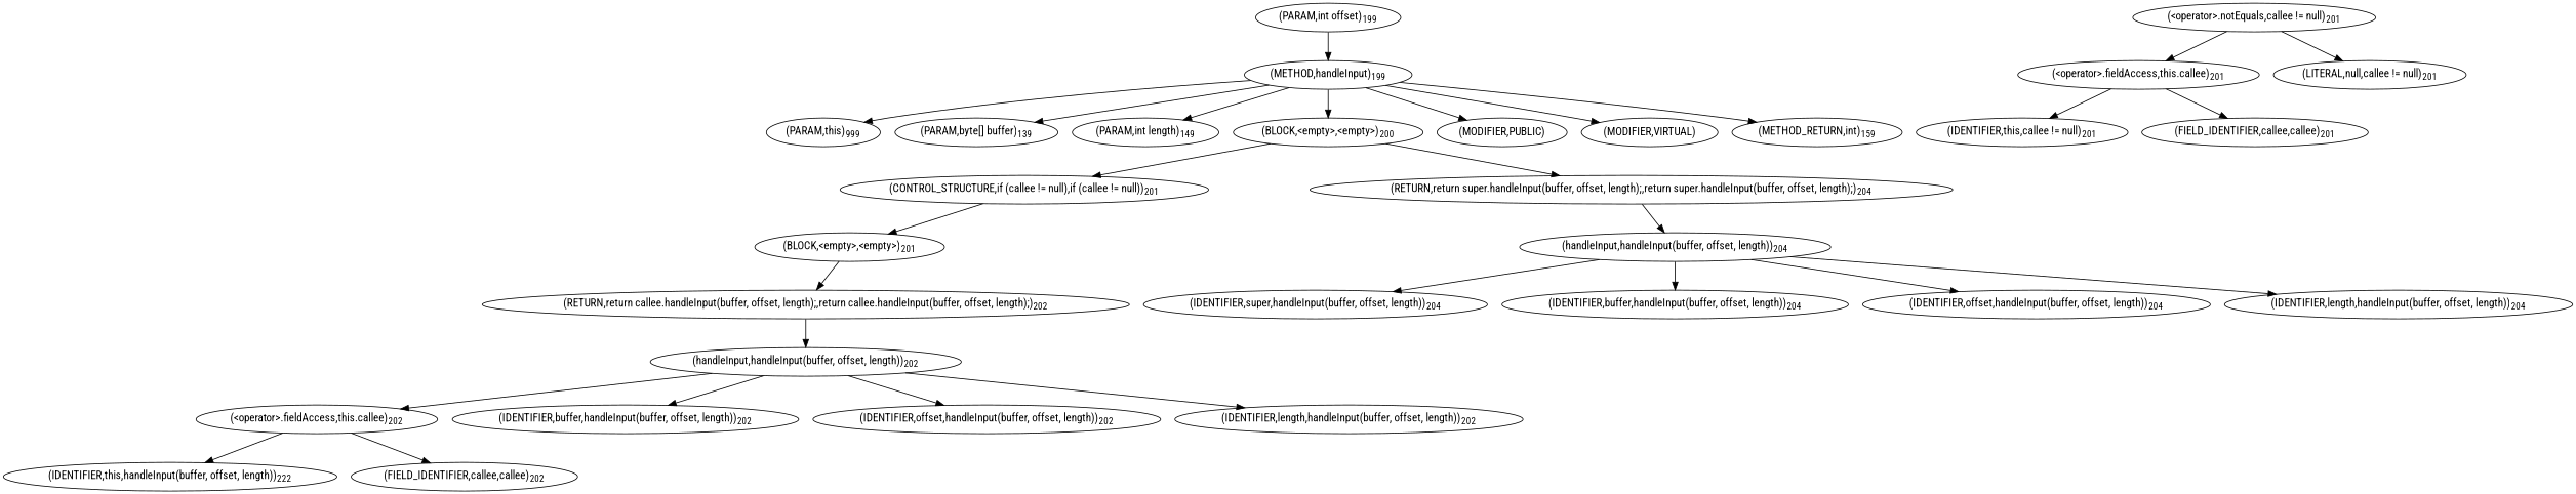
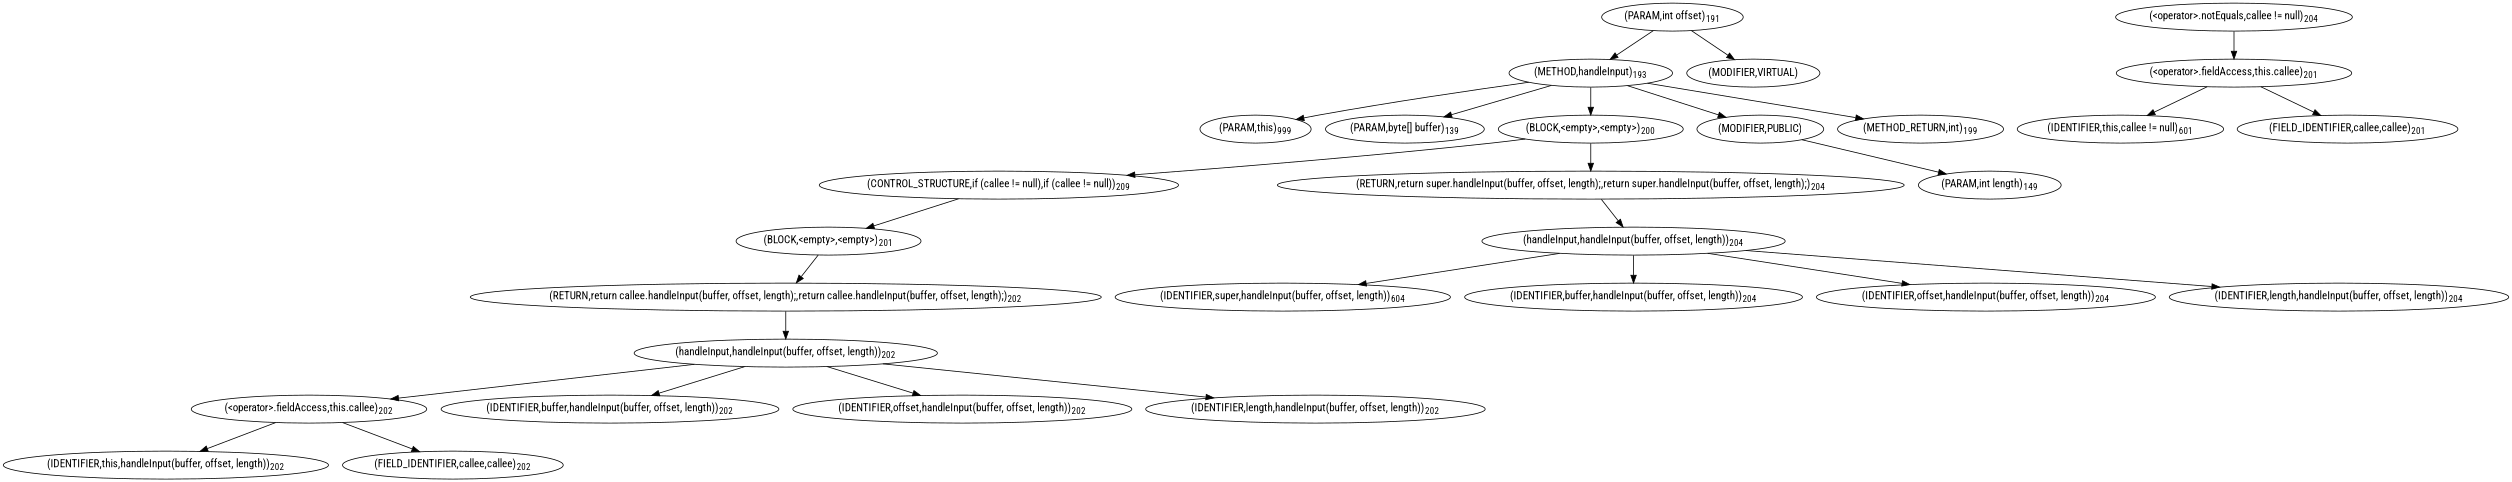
  digraph {
    fontname="Roboto Condensed"
    node [fontname="Roboto Condensed"]
    edge [fontname="Roboto Condensed"]
-   n1 [label=<(METHOD,handleInput)<SUB>199</SUB>>]
+   n1 [label=<(METHOD,handleInput)<SUB>193</SUB>>]
    n2 [label=<(PARAM,this)<SUB>999</SUB>>]
    n3 [label=<(PARAM,byte[] buffer)<SUB>139</SUB>>]
    n4 [label=<(PARAM,int length)<SUB>149</SUB>>]
    n5 [label=<(BLOCK,&lt;empty&gt;,&lt;empty&gt;)<SUB>200</SUB>>]
    n6 [label=<(MODIFIER,PUBLIC)>]
    n7 [label=<(MODIFIER,VIRTUAL)>]
-   n8 [label=<(METHOD_RETURN,int)<SUB>159</SUB>>]
-   n9 [label=<(PARAM,int offset)<SUB>199</SUB>>]
-   n10 [label=<(CONTROL_STRUCTURE,if (callee != null),if (callee != null))<SUB>201</SUB>>]
+   n8 [label=<(METHOD_RETURN,int)<SUB>199</SUB>>]
+   n9 [label=<(PARAM,int offset)<SUB>191</SUB>>]
+   n10 [label=<(CONTROL_STRUCTURE,if (callee != null),if (callee != null))<SUB>209</SUB>>]
    n11 [label=<(RETURN,return super.handleInput(buffer, offset, length);,return super.handleInput(buffer, offset, length);)<SUB>204</SUB>>]
    n12 [label=<(BLOCK,&lt;empty&gt;,&lt;empty&gt;)<SUB>201</SUB>>]
    n13 [label=<(handleInput,handleInput(buffer, offset, length))<SUB>204</SUB>>]
-   n14 [label=<(&lt;operator&gt;.notEquals,callee != null)<SUB>201</SUB>>]
+   n14 [label=<(&lt;operator&gt;.notEquals,callee != null)<SUB>204</SUB>>]
    n15 [label=<(&lt;operator&gt;.fieldAccess,this.callee)<SUB>201</SUB>>]
-   n16 [label=<(LITERAL,null,callee != null)<SUB>201</SUB>>]
    n17 [label=<(RETURN,return callee.handleInput(buffer, offset, length);,return callee.handleInput(buffer, offset, length);)<SUB>202</SUB>>]
-   n18 [label=<(IDENTIFIER,this,callee != null)<SUB>201</SUB>>]
+   n18 [label=<(IDENTIFIER,this,callee != null)<SUB>601</SUB>>]
    n19 [label=<(FIELD_IDENTIFIER,callee,callee)<SUB>201</SUB>>]
    n20 [label=<(handleInput,handleInput(buffer, offset, length))<SUB>202</SUB>>]
    n21 [label=<(&lt;operator&gt;.fieldAccess,this.callee)<SUB>202</SUB>>]
    n22 [label=<(IDENTIFIER,buffer,handleInput(buffer, offset, length))<SUB>202</SUB>>]
    n23 [label=<(IDENTIFIER,offset,handleInput(buffer, offset, length))<SUB>202</SUB>>]
    n24 [label=<(IDENTIFIER,length,handleInput(buffer, offset, length))<SUB>202</SUB>>]
-   n25 [label=<(IDENTIFIER,this,handleInput(buffer, offset, length))<SUB>222</SUB>>]
+   n25 [label=<(IDENTIFIER,this,handleInput(buffer, offset, length))<SUB>202</SUB>>]
    n26 [label=<(FIELD_IDENTIFIER,callee,callee)<SUB>202</SUB>>]
-   n27 [label=<(IDENTIFIER,super,handleInput(buffer, offset, length))<SUB>204</SUB>>]
+   n27 [label=<(IDENTIFIER,super,handleInput(buffer, offset, length))<SUB>604</SUB>>]
    n28 [label=<(IDENTIFIER,buffer,handleInput(buffer, offset, length))<SUB>204</SUB>>]
    n29 [label=<(IDENTIFIER,offset,handleInput(buffer, offset, length))<SUB>204</SUB>>]
    n30 [label=<(IDENTIFIER,length,handleInput(buffer, offset, length))<SUB>204</SUB>>]
    n1 -> n2
    n1 -> n3
-   n1 -> n4
+   n6 -> n4
    n1 -> n5
    n1 -> n6
-   n1 -> n7
+   n9 -> n7
    n1 -> n8
    n5 -> n10
    n5 -> n11
    n9 -> n1
    n10 -> n12
    n11 -> n13
    n12 -> n17
    n13 -> n27
    n13 -> n28
    n13 -> n29
    n13 -> n30
    n14 -> n15
-   n14 -> n16
    n15 -> n18
    n15 -> n19
    n17 -> n20
    n20 -> n21
    n20 -> n22
    n20 -> n23
    n20 -> n24
    n21 -> n25
    n21 -> n26
  }
